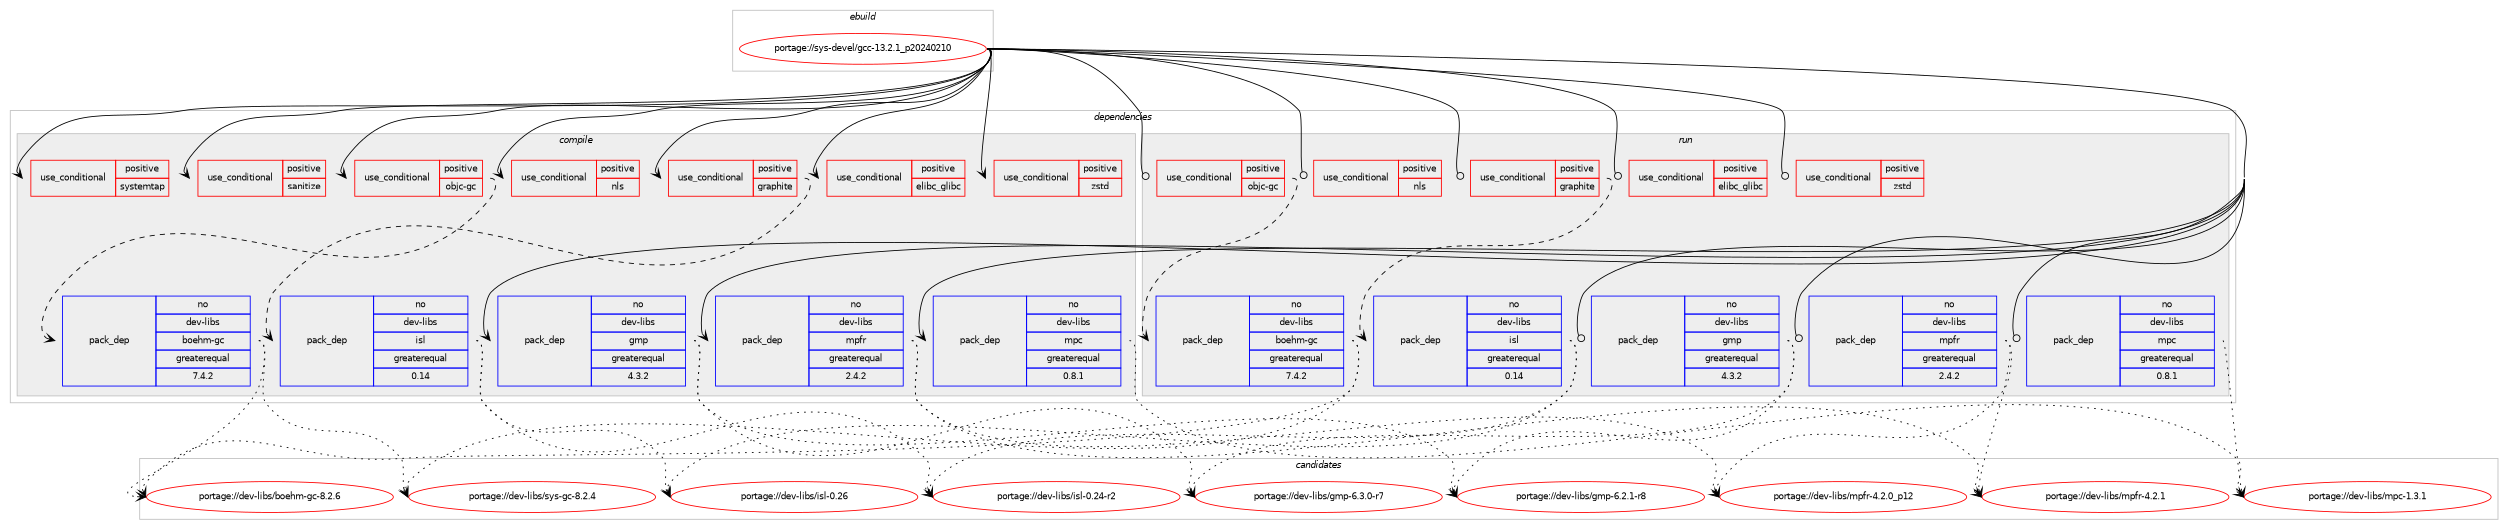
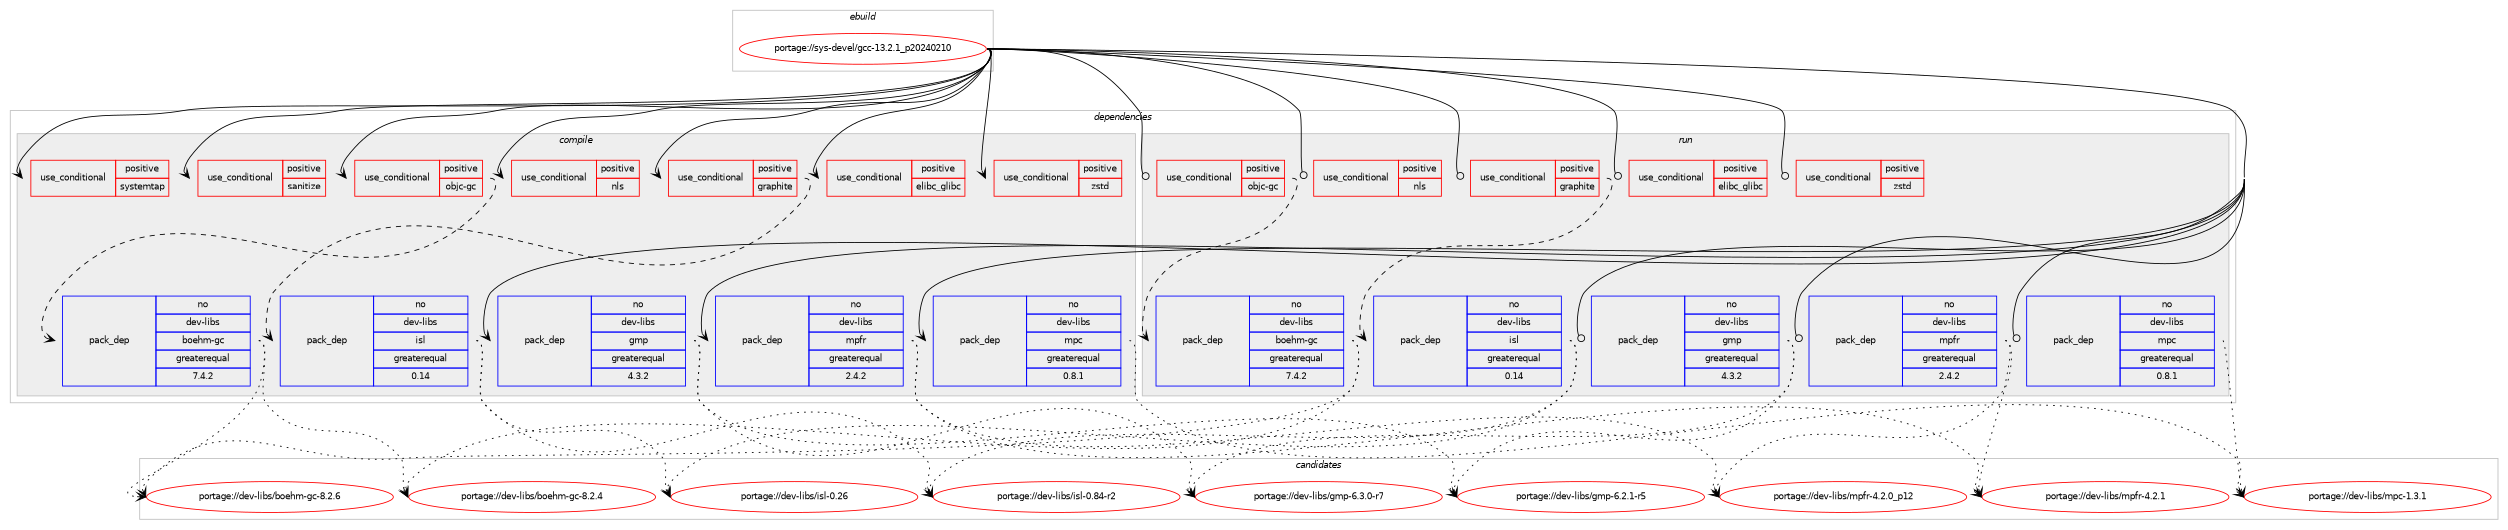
  digraph {
    compound=true
    concentrate=true
    fontname=Helvetica
    fontsize=10
    newrank=true
    rankdir=TB
    ranksep=1.5
    node [color=red fontname=Helvetica fontsize=10 shape=none]
    edge [arrowhead=vee headport=w style=solid tailport=e weight=20]
    n1 [label="portage://sys-devel/gcc-13.2.1_p20240210" width=4 shape=""]
    n2 [label=<<TABLE BORDER="0" CELLBORDER="1" CELLSPACING="0" CELLPADDING="4"><TR><TD ROWSPAN="3" CELLPADDING="10">use_conditional</TD></TR><TR><TD>positive</TD></TR><TR><TD>elibc_glibc</TD></TR></TABLE>>]
    n3 [color=blue label=<<TABLE BORDER="0" CELLBORDER="1" CELLSPACING="0" CELLPADDING="4" WIDTH="220"><TR><TD ROWSPAN="6" CELLPADDING="30">pack_dep</TD></TR><TR><TD WIDTH="110">no</TD></TR><TR><TD>dev-libs</TD></TR><TR><TD>isl</TD></TR><TR><TD>greaterequal</TD></TR><TR><TD>0.14</TD></TR></TABLE>>]
    n4 [label=<<TABLE BORDER="0" CELLBORDER="1" CELLSPACING="0" CELLPADDING="4"><TR><TD ROWSPAN="3" CELLPADDING="10">use_conditional</TD></TR><TR><TD>positive</TD></TR><TR><TD>graphite</TD></TR></TABLE>>]
    n5 [label=<<TABLE BORDER="0" CELLBORDER="1" CELLSPACING="0" CELLPADDING="4"><TR><TD ROWSPAN="3" CELLPADDING="10">use_conditional</TD></TR><TR><TD>positive</TD></TR><TR><TD>nls</TD></TR></TABLE>>]
    n6 [color=blue label=<<TABLE BORDER="0" CELLBORDER="1" CELLSPACING="0" CELLPADDING="4" WIDTH="220"><TR><TD ROWSPAN="6" CELLPADDING="30">pack_dep</TD></TR><TR><TD WIDTH="110">no</TD></TR><TR><TD>dev-libs</TD></TR><TR><TD>boehm-gc</TD></TR><TR><TD>greaterequal</TD></TR><TR><TD>7.4.2</TD></TR></TABLE>>]
    n7 [label=<<TABLE BORDER="0" CELLBORDER="1" CELLSPACING="0" CELLPADDING="4"><TR><TD ROWSPAN="3" CELLPADDING="10">use_conditional</TD></TR><TR><TD>positive</TD></TR><TR><TD>objc-gc</TD></TR></TABLE>>]
    n8 [label=<<TABLE BORDER="0" CELLBORDER="1" CELLSPACING="0" CELLPADDING="4"><TR><TD ROWSPAN="3" CELLPADDING="10">use_conditional</TD></TR><TR><TD>positive</TD></TR><TR><TD>sanitize</TD></TR></TABLE>>]
    n9 [label=<<TABLE BORDER="0" CELLBORDER="1" CELLSPACING="0" CELLPADDING="4"><TR><TD ROWSPAN="3" CELLPADDING="10">use_conditional</TD></TR><TR><TD>positive</TD></TR><TR><TD>systemtap</TD></TR></TABLE>>]
    n10 [label=<<TABLE BORDER="0" CELLBORDER="1" CELLSPACING="0" CELLPADDING="4"><TR><TD ROWSPAN="3" CELLPADDING="10">use_conditional</TD></TR><TR><TD>positive</TD></TR><TR><TD>zstd</TD></TR></TABLE>>]
    n11 [color=blue label=<<TABLE BORDER="0" CELLBORDER="1" CELLSPACING="0" CELLPADDING="4" WIDTH="220"><TR><TD ROWSPAN="6" CELLPADDING="30">pack_dep</TD></TR><TR><TD WIDTH="110">no</TD></TR><TR><TD>dev-libs</TD></TR><TR><TD>mpfr</TD></TR><TR><TD>greaterequal</TD></TR><TR><TD>2.4.2</TD></TR></TABLE>>]
    n12 [color=blue label=<<TABLE BORDER="0" CELLBORDER="1" CELLSPACING="0" CELLPADDING="4" WIDTH="220"><TR><TD ROWSPAN="6" CELLPADDING="30">pack_dep</TD></TR><TR><TD WIDTH="110">no</TD></TR><TR><TD>dev-libs</TD></TR><TR><TD>gmp</TD></TR><TR><TD>greaterequal</TD></TR><TR><TD>4.3.2</TD></TR></TABLE>>]
    n13 [color=blue label=<<TABLE BORDER="0" CELLBORDER="1" CELLSPACING="0" CELLPADDING="4" WIDTH="220"><TR><TD ROWSPAN="6" CELLPADDING="30">pack_dep</TD></TR><TR><TD WIDTH="110">no</TD></TR><TR><TD>dev-libs</TD></TR><TR><TD>mpc</TD></TR><TR><TD>greaterequal</TD></TR><TR><TD>0.8.1</TD></TR></TABLE>>]
    n14 [label=<<TABLE BORDER="0" CELLBORDER="1" CELLSPACING="0" CELLPADDING="4"><TR><TD ROWSPAN="3" CELLPADDING="10">use_conditional</TD></TR><TR><TD>positive</TD></TR><TR><TD>elibc_glibc</TD></TR></TABLE>>]
    n15 [color=blue label=<<TABLE BORDER="0" CELLBORDER="1" CELLSPACING="0" CELLPADDING="4" WIDTH="220"><TR><TD ROWSPAN="6" CELLPADDING="30">pack_dep</TD></TR><TR><TD WIDTH="110">no</TD></TR><TR><TD>dev-libs</TD></TR><TR><TD>isl</TD></TR><TR><TD>greaterequal</TD></TR><TR><TD>0.14</TD></TR></TABLE>>]
    n16 [label=<<TABLE BORDER="0" CELLBORDER="1" CELLSPACING="0" CELLPADDING="4"><TR><TD ROWSPAN="3" CELLPADDING="10">use_conditional</TD></TR><TR><TD>positive</TD></TR><TR><TD>graphite</TD></TR></TABLE>>]
    n17 [label=<<TABLE BORDER="0" CELLBORDER="1" CELLSPACING="0" CELLPADDING="4"><TR><TD ROWSPAN="3" CELLPADDING="10">use_conditional</TD></TR><TR><TD>positive</TD></TR><TR><TD>nls</TD></TR></TABLE>>]
    n18 [color=blue label=<<TABLE BORDER="0" CELLBORDER="1" CELLSPACING="0" CELLPADDING="4" WIDTH="220"><TR><TD ROWSPAN="6" CELLPADDING="30">pack_dep</TD></TR><TR><TD WIDTH="110">no</TD></TR><TR><TD>dev-libs</TD></TR><TR><TD>boehm-gc</TD></TR><TR><TD>greaterequal</TD></TR><TR><TD>7.4.2</TD></TR></TABLE>>]
    n19 [label=<<TABLE BORDER="0" CELLBORDER="1" CELLSPACING="0" CELLPADDING="4"><TR><TD ROWSPAN="3" CELLPADDING="10">use_conditional</TD></TR><TR><TD>positive</TD></TR><TR><TD>objc-gc</TD></TR></TABLE>>]
    n20 [label=<<TABLE BORDER="0" CELLBORDER="1" CELLSPACING="0" CELLPADDING="4"><TR><TD ROWSPAN="3" CELLPADDING="10">use_conditional</TD></TR><TR><TD>positive</TD></TR><TR><TD>zstd</TD></TR></TABLE>>]
    n21 [color=blue label=<<TABLE BORDER="0" CELLBORDER="1" CELLSPACING="0" CELLPADDING="4" WIDTH="220"><TR><TD ROWSPAN="6" CELLPADDING="30">pack_dep</TD></TR><TR><TD WIDTH="110">no</TD></TR><TR><TD>dev-libs</TD></TR><TR><TD>gmp</TD></TR><TR><TD>greaterequal</TD></TR><TR><TD>4.3.2</TD></TR></TABLE>>]
    n22 [color=blue label=<<TABLE BORDER="0" CELLBORDER="1" CELLSPACING="0" CELLPADDING="4" WIDTH="220"><TR><TD ROWSPAN="6" CELLPADDING="30">pack_dep</TD></TR><TR><TD WIDTH="110">no</TD></TR><TR><TD>dev-libs</TD></TR><TR><TD>mpc</TD></TR><TR><TD>greaterequal</TD></TR><TR><TD>0.8.1</TD></TR></TABLE>>]
    n23 [color=blue label=<<TABLE BORDER="0" CELLBORDER="1" CELLSPACING="0" CELLPADDING="4" WIDTH="220"><TR><TD ROWSPAN="6" CELLPADDING="30">pack_dep</TD></TR><TR><TD WIDTH="110">no</TD></TR><TR><TD>dev-libs</TD></TR><TR><TD>mpfr</TD></TR><TR><TD>greaterequal</TD></TR><TR><TD>2.4.2</TD></TR></TABLE>>]
-   n24 [label="portage://dev-libs/isl-0.24-r2" width=4 shape=""]
+   n24 [label="portage://dev-libs/isl-0.84-r2" width=4 shape=""]
    n25 [label="portage://dev-libs/isl-0.26" width=4 shape=""]
-   n26 [label="portage://dev-libs/sys-gc-8.2.4" width=4 shape=""]
+   n26 [label="portage://dev-libs/boehm-gc-8.2.4" width=4 shape=""]
    n27 [label="portage://dev-libs/boehm-gc-8.2.6" width=4 shape=""]
-   n28 [label="portage://dev-libs/gmp-6.2.1-r8" width=4 shape=""]
+   n28 [label="portage://dev-libs/gmp-6.2.1-r5" width=4 shape=""]
    n29 [label="portage://dev-libs/gmp-6.3.0-r7" width=4 shape=""]
    n30 [label="portage://dev-libs/mpc-1.3.1" width=4 shape=""]
    n31 [label="portage://dev-libs/mpfr-4.2.0_p12" width=4 shape=""]
    n32 [label="portage://dev-libs/mpfr-4.2.1" width=4 shape=""]
    subgraph cluster_1 {
      color=gray
      label=<<i>ebuild</i>>
      rank=same
      n1
    }
    subgraph cluster_2 {
      color=gray
      label=<<i>dependencies</i>>
      subgraph cluster_3 {
        color=gray
        fillcolor="#eeeeee"
        label=<<i>compile</i>>
        style=filled
        subgraph sub_4 {
          color=gray
          fillcolor="#eeeeee"
          label=<<i>compile</i>>
          style=filled
          n2
        }
        subgraph sub_5 {
          color=gray
          fillcolor="#eeeeee"
          label=<<i>compile</i>>
          style=filled
          n4
          subgraph sub_6 {
            color=gray
            fillcolor="#eeeeee"
            label=<<i>compile</i>>
            style=filled
            n3
          }
        }
        subgraph sub_7 {
          color=gray
          fillcolor="#eeeeee"
          label=<<i>compile</i>>
          style=filled
          n5
        }
        subgraph sub_8 {
          color=gray
          fillcolor="#eeeeee"
          label=<<i>compile</i>>
          style=filled
          n7
          subgraph sub_9 {
            color=gray
            fillcolor="#eeeeee"
            label=<<i>compile</i>>
            style=filled
            n6
          }
        }
        subgraph sub_10 {
          color=gray
          fillcolor="#eeeeee"
          label=<<i>compile</i>>
          style=filled
          n8
        }
        subgraph sub_11 {
          color=gray
          fillcolor="#eeeeee"
          label=<<i>compile</i>>
          style=filled
          n9
        }
        subgraph sub_12 {
          color=gray
          fillcolor="#eeeeee"
          label=<<i>compile</i>>
          style=filled
          n10
        }
        subgraph sub_13 {
          color=gray
          fillcolor="#eeeeee"
          label=<<i>compile</i>>
          style=filled
          n11
        }
        subgraph sub_14 {
          color=gray
          fillcolor="#eeeeee"
          label=<<i>compile</i>>
          style=filled
          n12
        }
        subgraph sub_15 {
          color=gray
          fillcolor="#eeeeee"
          label=<<i>compile</i>>
          style=filled
          n13
        }
      }
      subgraph cluster_16 {
        color=gray
        fillcolor="#eeeeee"
        label=<<i>compile and run</i>>
        style=filled
      }
      subgraph cluster_17 {
        color=gray
        fillcolor="#eeeeee"
        label=<<i>run</i>>
        style=filled
        subgraph sub_18 {
          color=gray
          fillcolor="#eeeeee"
          label=<<i>run</i>>
          style=filled
          n14
        }
        subgraph sub_19 {
          color=gray
          fillcolor="#eeeeee"
          label=<<i>run</i>>
          style=filled
          n16
          subgraph sub_20 {
            color=gray
            fillcolor="#eeeeee"
            label=<<i>run</i>>
            style=filled
            n15
          }
        }
        subgraph sub_21 {
          color=gray
          fillcolor="#eeeeee"
          label=<<i>run</i>>
          style=filled
          n17
        }
        subgraph sub_22 {
          color=gray
          fillcolor="#eeeeee"
          label=<<i>run</i>>
          style=filled
          n19
          subgraph sub_23 {
            color=gray
            fillcolor="#eeeeee"
            label=<<i>run</i>>
            style=filled
            n18
          }
        }
        subgraph sub_24 {
          color=gray
          fillcolor="#eeeeee"
          label=<<i>run</i>>
          style=filled
          n20
        }
        subgraph sub_25 {
          color=gray
          fillcolor="#eeeeee"
          label=<<i>run</i>>
          style=filled
          n21
        }
        subgraph sub_26 {
          color=gray
          fillcolor="#eeeeee"
          label=<<i>run</i>>
          style=filled
          n22
        }
        subgraph sub_27 {
          color=gray
          fillcolor="#eeeeee"
          label=<<i>run</i>>
          style=filled
          n23
        }
      }
    }
    subgraph cluster_28 {
      color=gray
      label=<<i>candidates</i>>
      rank=same
      subgraph sub_29 {
        color=black
        label=<<i>candidates</i>>
        nodesep=1
        rank=same
        n24
        n25
      }
      subgraph sub_30 {
        color=black
        label=<<i>candidates</i>>
        nodesep=1
        rank=same
        n26
        n27
      }
      subgraph sub_31 {
        color=black
        label=<<i>candidates</i>>
        nodesep=1
        rank=same
        n28
        n29
      }
      subgraph sub_32 {
        color=black
        label=<<i>candidates</i>>
        nodesep=1
        rank=same
        n30
      }
      subgraph sub_33 {
        color=black
        label=<<i>candidates</i>>
        nodesep=1
        rank=same
        n31
        n32
      }
      subgraph sub_34 {
        color=black
        label=<<i>candidates</i>>
        nodesep=1
        rank=same
        n24
        n25
      }
      subgraph sub_35 {
        color=black
        label=<<i>candidates</i>>
        nodesep=1
        rank=same
        n26
        n27
      }
      subgraph sub_36 {
        color=black
        label=<<i>candidates</i>>
        nodesep=1
        rank=same
        n28
        n29
      }
      subgraph sub_37 {
        color=black
        label=<<i>candidates</i>>
        nodesep=1
        rank=same
        n30
      }
      subgraph sub_38 {
        color=black
        label=<<i>candidates</i>>
        nodesep=1
        rank=same
        n31
        n32
      }
    }
    n1 -> n2
    n1 -> n4
    n1 -> n5
    n1 -> n7
    n1 -> n8
    n1 -> n9
    n1 -> n10
    n1 -> n11
    n1 -> n12
    n1 -> n13
    n1 -> n14 [arrowhead=odot]
    n1 -> n16 [arrowhead=odot]
    n1 -> n17 [arrowhead=odot]
    n1 -> n19 [arrowhead=odot]
    n1 -> n20 [arrowhead=odot]
    n1 -> n21 [arrowhead=odot]
    n1 -> n22 [arrowhead=odot]
    n1 -> n23 [arrowhead=odot]
    n3 -> n24 [style=dotted weight=100]
    n3 -> n25 [style=dotted weight=100]
    n4 -> n3 [style=dashed]
    n6 -> n26 [style=dotted weight=100]
    n6 -> n27 [style=dotted weight=100]
    n7 -> n6 [style=dashed]
    n11 -> n31 [style=dotted weight=100]
    n11 -> n32 [style=dotted weight=100]
    n12 -> n28 [style=dotted weight=100]
    n12 -> n29 [style=dotted weight=100]
    n13 -> n30 [style=dotted weight=100]
    n15 -> n24 [style=dotted weight=100]
    n15 -> n25 [style=dotted weight=100]
    n16 -> n15 [style=dashed]
    n18 -> n26 [style=dotted weight=100]
    n18 -> n27 [style=dotted weight=100]
    n19 -> n18 [style=dashed]
    n21 -> n28 [style=dotted weight=100]
    n21 -> n29 [style=dotted weight=100]
    n22 -> n30 [style=dotted weight=100]
    n23 -> n31 [style=dotted weight=100]
    n23 -> n32 [style=dotted weight=100]
  }
